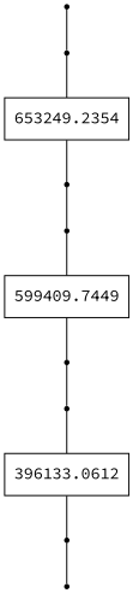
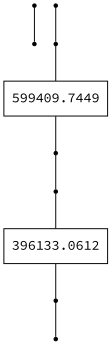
  graph {
    fontname="Source Code Pro"
    node [shape=point fontname="Source Code Pro"]
    edge [fontname="Source Code Pro"]
    start_2070529722
    start_1188753216
    end_2070529722
-   n4 [label=653249.2354 shape=record]
    end_1188753216
    start_317986356
    n7 [label=599409.7449 shape=record]
    end_317986356
    start_331510866
    n10 [label=396133.0612 shape=record]
    end_331510866
    start_2070529722 -- start_1188753216
-   start_1188753216 -- n4
-   n4 -- end_1188753216
    end_1188753216 -- start_317986356
    start_317986356 -- n7
    n7 -- end_317986356
    end_317986356 -- start_331510866
    start_331510866 -- n10
    n10 -- end_331510866
    end_331510866 -- end_2070529722
  }
